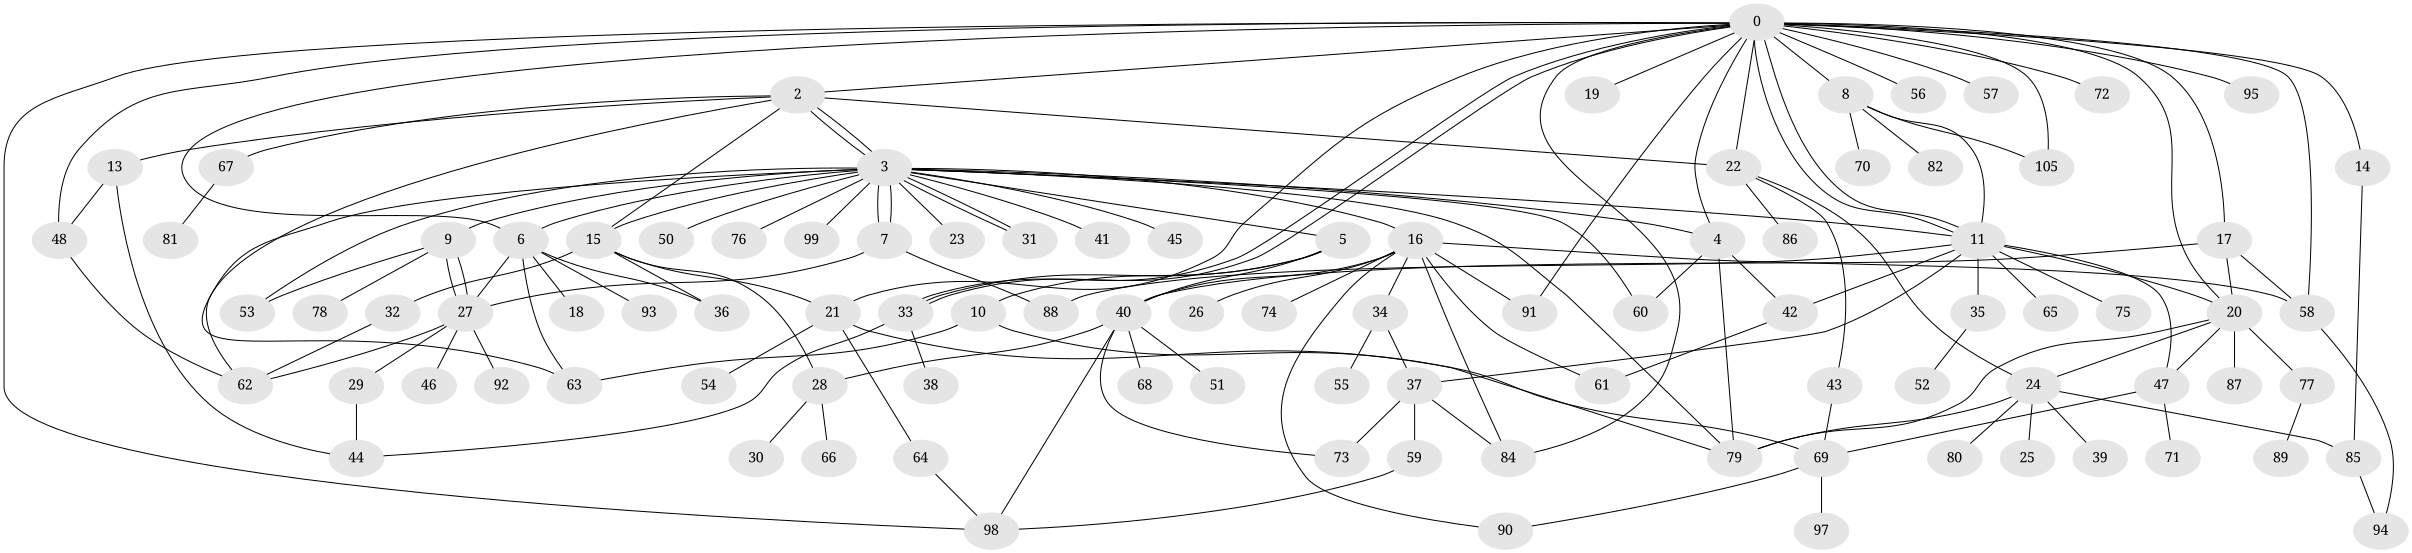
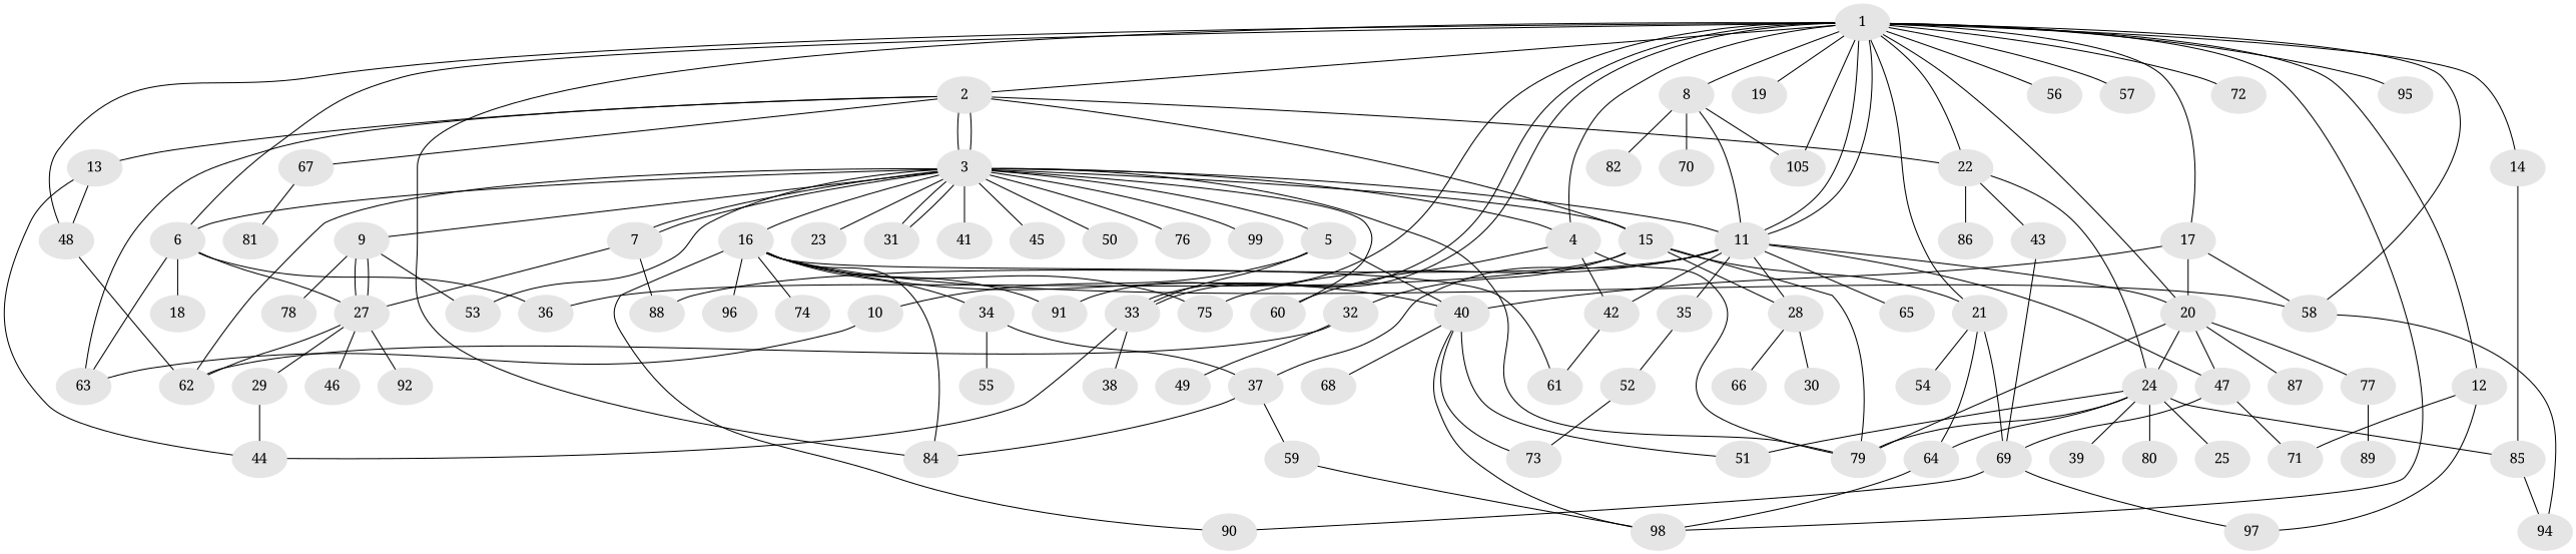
  graph {
    fontname="Noto Serif"
    node [color=gray90 fontname="Noto Serif" style=filled]
    edge [fontname="Noto Serif"]
-   1 [label=0]
+   1
    2
    4
    6
    8
    11
+   12
    14
    17
    19
    20
    21
    22
    33
    48
    56
    57
    58
    72
    84
    91
    95
    98
    n24 [label=105]
    3
    13
    15
    63
    67
    60
    79
    42
    18
    27
    36
-   93
    70
    82
    88
    28
    35
    37
    47
    65
    75
    71
    97
    85
    40
    24
    77
    87
    54
    64
    69
    43
    86
    44
    38
    62
    94
    5
    7
    9
    16
    23
    31
    41
    45
    50
    53
    76
    99
    32
    81
    10
    78
-   26
+   26 [label=96]
    34
    61
    74
    90
    51
    68
    73
    29
    46
    92
    30
    66
    52
    59
+   49
    55
    25
    39
    80
    89
    1 -- 2
    1 -- 4
    1 -- 6
    1 -- 8
    1 -- 11
    1 -- 11
+   1 -- 12
    1 -- 14
    1 -- 17
    1 -- 19
    1 -- 20
    1 -- 21
    1 -- 22
    1 -- 33
    1 -- 33
    1 -- 48
    1 -- 56
    1 -- 57
    1 -- 58
    1 -- 72
    1 -- 84
    1 -- 91
    1 -- 95
    1 -- 98
    1 -- n24
    2 -- 22
    2 -- 3
    2 -- 3
    2 -- 13
    2 -- 15
    2 -- 63
    2 -- 67
    4 -- 60
    4 -- 79
    4 -- 42
    6 -- 63
    6 -- 18
    6 -- 27
    6 -- 36
-   6 -- 93
    8 -- 11
    8 -- n24
    8 -- 70
    8 -- 82
    11 -- 20
    11 -- 42
    11 -- 88
-   40 -- 28
+   11 -- 28
    11 -- 35
    11 -- 37
    11 -- 47
    11 -- 65
    11 -- 75
+   12 -- 71
+   12 -- 97
    14 -- 85
    17 -- 20
    17 -- 58
    17 -- 40
    20 -- 79
    20 -- 47
    20 -- 24
    20 -- 77
    20 -- 87
    21 -- 54
    21 -- 64
    21 -- 69
    22 -- 24
    22 -- 43
    22 -- 86
    33 -- 44
    33 -- 38
    48 -- 62
    58 -- 94
    3 -- 4
    3 -- 6
    3 -- 11
    3 -- 15
    3 -- 60
    3 -- 79
    3 -- 62
    3 -- 5
    3 -- 7
    3 -- 7
    3 -- 9
    3 -- 16
    3 -- 23
    3 -- 31
    3 -- 31
    3 -- 41
    3 -- 45
    3 -- 50
    3 -- 53
    3 -- 76
    3 -- 99
    13 -- 48
    13 -- 44
    15 -- 21
-   10 -- 79
+   15 -- 79
    15 -- 36
    15 -- 28
    15 -- 32
    67 -- 81
    42 -- 61
    27 -- 62
    27 -- 29
    27 -- 46
    27 -- 92
    28 -- 30
    28 -- 66
    35 -- 52
    37 -- 84
    37 -- 59
    47 -- 71
    47 -- 69
    85 -- 94
    40 -- 98
    40 -- 51
    40 -- 68
    40 -- 73
    24 -- 79
    24 -- 85
+   24 -- 64
+   24 -- 51
    24 -- 25
    24 -- 39
    24 -- 80
    77 -- 89
    64 -- 98
    69 -- 97
    69 -- 90
    43 -- 69
    5 -- 33
    5 -- 40
    5 -- 10
    7 -- 27
    7 -- 88
    9 -- 27
    9 -- 27
    9 -- 53
    9 -- 78
    16 -- 58
    16 -- 84
    16 -- 91
+   16 -- 75
    16 -- 40
    16 -- 26
    16 -- 34
    16 -- 61
    16 -- 74
    16 -- 90
    32 -- 62
+   32 -- 49
    10 -- 63
    34 -- 37
    34 -- 55
    29 -- 44
-   37 -- 73
+   52 -- 73
    59 -- 98
  }
